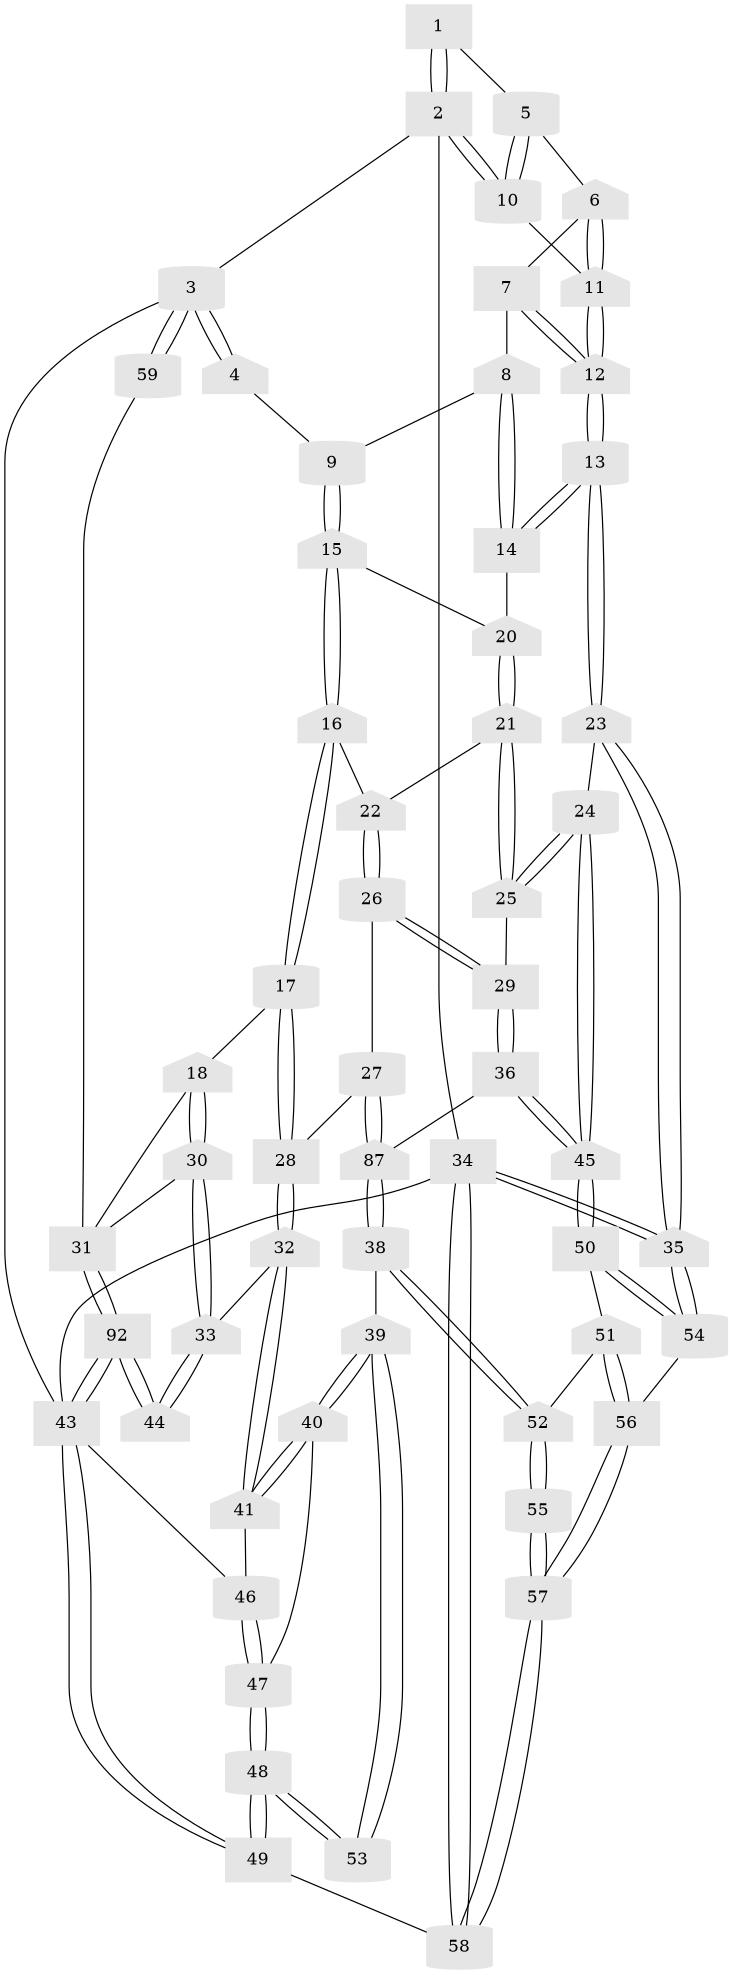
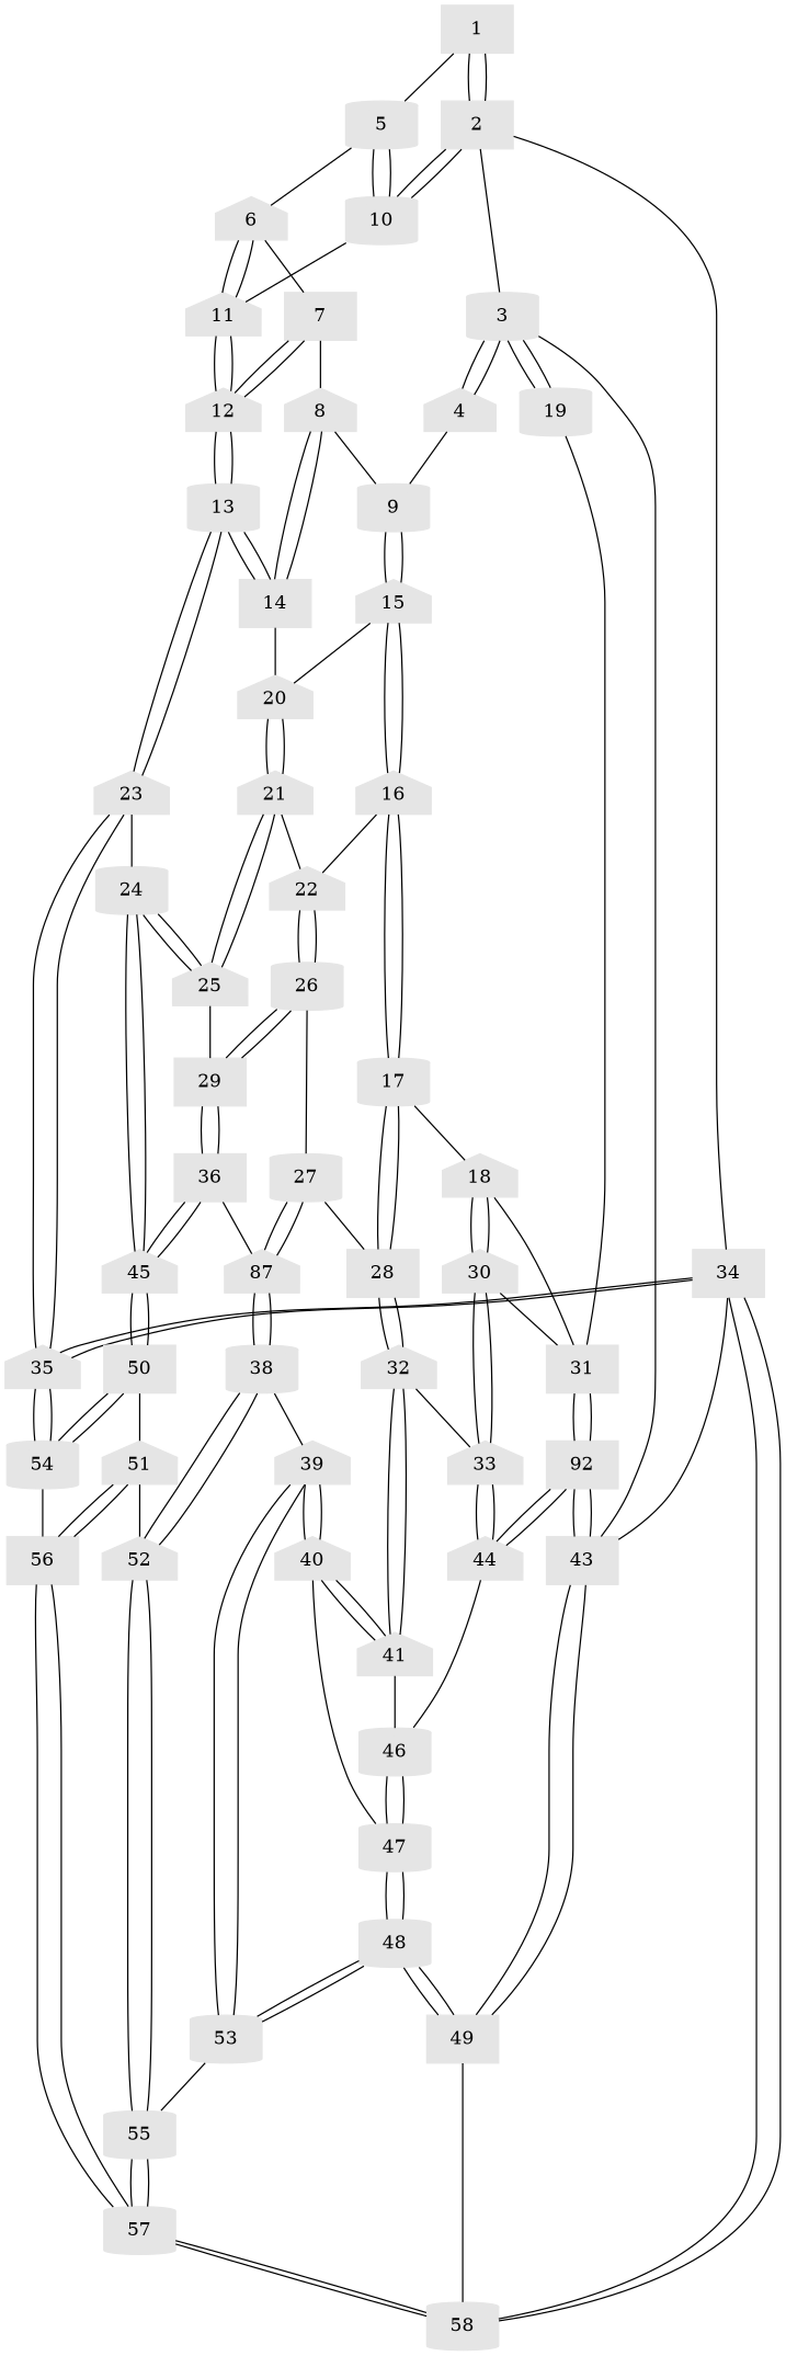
  graph {
    node [color=gray90 shape=house style=filled]
    1 [shape=box]
    2 [shape=box]
    5 [shape=cylinder]
    3 [shape=cylinder]
    10 [shape=cylinder]
    34 [shape=box]
    6
    4
-   19 [shape=cylinder label=59]
+   19 [shape=cylinder]
    43 [shape=box]
    11
    35
    58 [shape=cylinder]
    9 [shape=cylinder]
    31 [shape=box]
    49 [shape=box]
    15
    7 [shape=box]
    8
    12
    14 [shape=box]
    13 [shape=cylinder]
    20
    16
    23
    24 [shape=cylinder]
    21
    17 [shape=cylinder]
    22
    18
    28 [shape=box]
    26 [shape=cylinder]
    30
    32
    33
    n36 [label=92 shape=box]
    25
    29 [shape=box]
    27 [shape=cylinder]
    45
    54 [shape=cylinder]
    50 [shape=box]
    36 [shape=box]
    n44 [label=87]
    38 [shape=cylinder]
    41
    44
    46 [shape=cylinder]
    56 [shape=box]
    39
    52
    40
    53 [shape=cylinder]
    55 [shape=cylinder]
    47 [shape=cylinder]
    48 [shape=cylinder]
    51
    57 [shape=cylinder]
    1 -- 2
    1 -- 2
    1 -- 5
    2 -- 3
    2 -- 10
    2 -- 10
    2 -- 34
    5 -- 10
    5 -- 10
    5 -- 6
    3 -- 4
    3 -- 4
    3 -- 19
    3 -- 19
    3 -- 43
    10 -- 11
    34 -- 43
    34 -- 35
    34 -- 35
    34 -- 58
    34 -- 58
    6 -- 11
    6 -- 11
    6 -- 7
    4 -- 9
    19 -- 31
    43 -- 49
    43 -- 49
    11 -- 12
    11 -- 12
    35 -- 54
    35 -- 54
    9 -- 15
    9 -- 15
    31 -- n36
    31 -- n36
    49 -- 58
    15 -- 20
    15 -- 16
    15 -- 16
    7 -- 8
    7 -- 12
    7 -- 12
    8 -- 9
    8 -- 14
    8 -- 14
    12 -- 13
    12 -- 13
    14 -- 20
    13 -- 14
    13 -- 14
    13 -- 23
    13 -- 23
    20 -- 21
    20 -- 21
    16 -- 17
    16 -- 17
    16 -- 22
    23 -- 35
    23 -- 35
    23 -- 24
    24 -- 25
    24 -- 25
    24 -- 45
    24 -- 45
    21 -- 22
    21 -- 25
    21 -- 25
    17 -- 18
    17 -- 28
    17 -- 28
    22 -- 26
    22 -- 26
    18 -- 31
    18 -- 30
    18 -- 30
    28 -- 32
    28 -- 32
    26 -- 29
    26 -- 29
    26 -- 27
    30 -- 31
    30 -- 33
    30 -- 33
    32 -- 33
    32 -- 41
    32 -- 41
    33 -- 44
    33 -- 44
    n36 -- 43
    n36 -- 43
    n36 -- 44
    n36 -- 44
    25 -- 29
    29 -- 36
    29 -- 36
    27 -- 28
    27 -- n44
    27 -- n44
    45 -- 50
    45 -- 50
    54 -- 56
    50 -- 54
    50 -- 54
    50 -- 51
    36 -- 45
    36 -- 45
    36 -- n44
    n44 -- 38
    n44 -- 38
    38 -- 39
    38 -- 52
    38 -- 52
    41 -- 46
-   43 -- 46
+   44 -- 46
    46 -- 47
    46 -- 47
    56 -- 57
    56 -- 57
    39 -- 40
    39 -- 40
    39 -- 53
    39 -- 53
    52 -- 55
    52 -- 55
    40 -- 41
    40 -- 41
    40 -- 47
+   53 -- 55
    55 -- 57
    55 -- 57
    47 -- 48
    47 -- 48
    48 -- 49
    48 -- 49
    48 -- 53
    48 -- 53
    51 -- 56
    51 -- 56
    51 -- 52
    57 -- 58
    57 -- 58
  }
